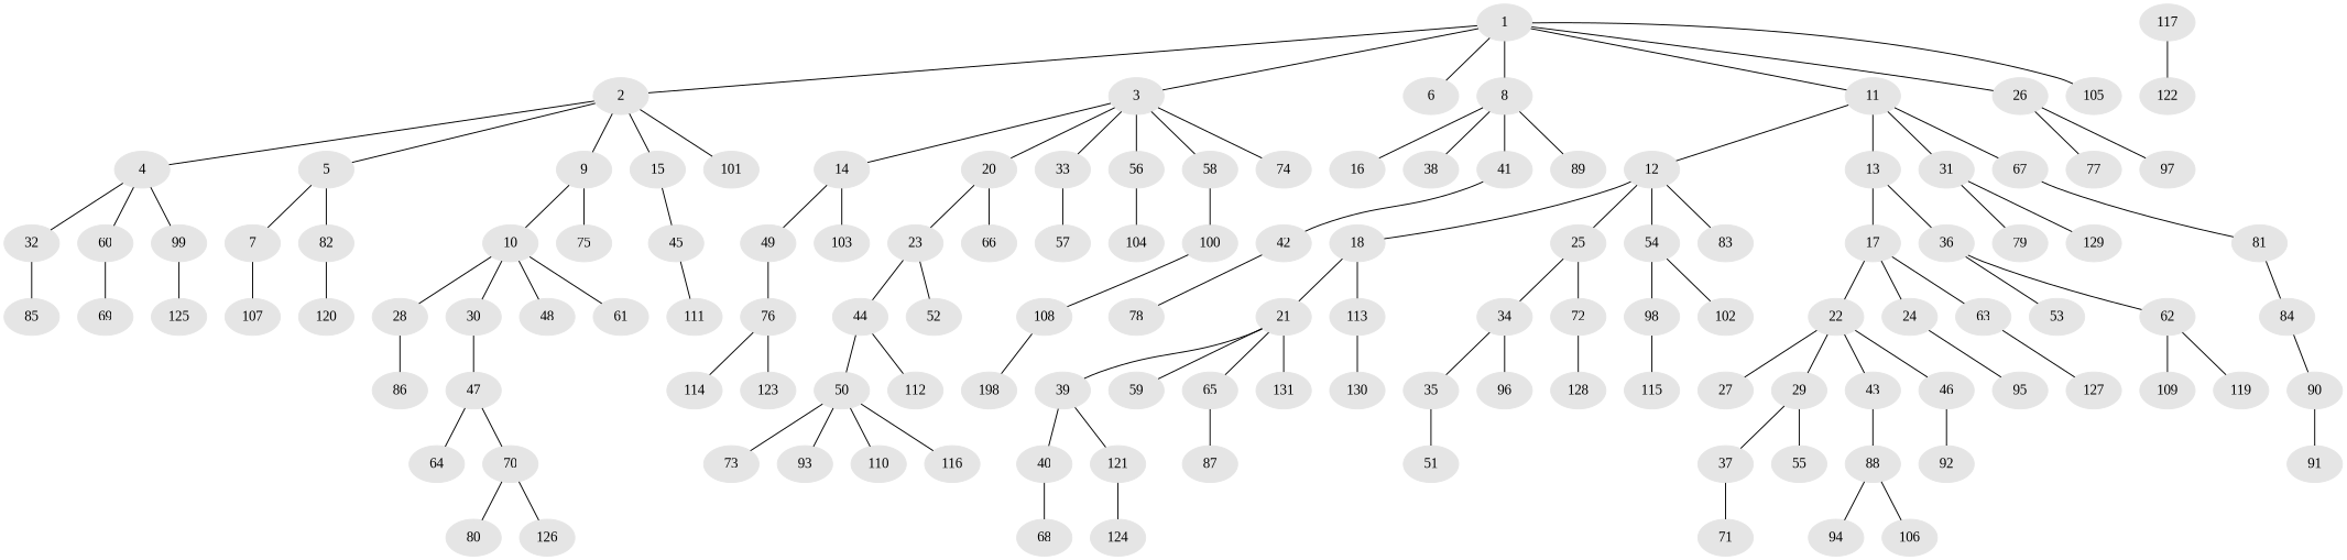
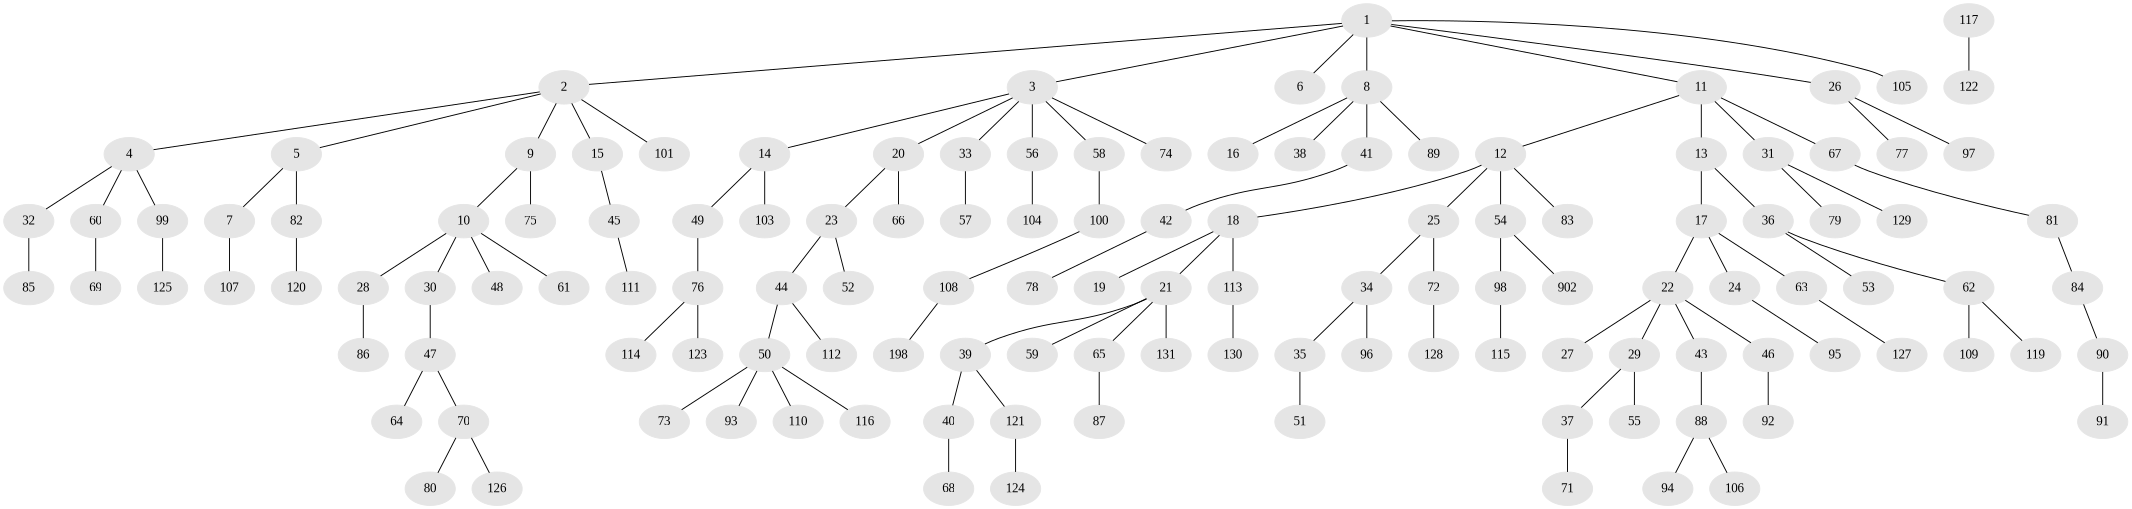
  graph {
    fontname="Liberation Serif"
    node [color=gray90 fontname="Liberation Serif" style=filled]
    edge [fontname="Liberation Serif"]
    1
    2
    3
    6
    8
    11
    26
    105
    4
    5
    9
    15
    101
    14
    20
    33
    56
    58
    74
    16
    38
    41
    89
    12
    13
    31
    67
    77
    97
    32
    60
    99
    7
    82
    10
    75
    45
    49
    103
    23
    66
    57
    104
    100
    85
    69
    125
    107
    120
    42
    28
    30
    48
    61
    86
    47
    18
    25
    54
    83
    17
    36
    79
    129
    81
+   19
    21
    113
    34
    72
    98
-   102
+   102 [label=902]
    22
    24
    63
    53
    62
    76
    111
    27
    29
    43
    46
    95
    127
    39
    59
    65
    131
    130
    44
    52
    40
    121
    87
    37
    55
    88
    92
    50
    112
    35
    96
    128
    71
    64
    70
    117
    122
    51
    109
    119
    68
    124
    78
    94
    106
    73
    93
    110
    116
    80
    126
    114
    123
    115
    108
    84
    90
    91
    n131 [label=198]
    1 -- 2
    1 -- 3
    1 -- 6
    1 -- 8
    1 -- 11
    1 -- 26
    1 -- 105
    2 -- 4
    2 -- 5
    2 -- 9
    2 -- 15
    2 -- 101
    3 -- 14
    3 -- 20
    3 -- 33
    3 -- 56
    3 -- 58
    3 -- 74
    8 -- 16
    8 -- 38
    8 -- 41
    8 -- 89
    11 -- 12
    11 -- 13
    11 -- 31
    11 -- 67
    26 -- 77
    26 -- 97
    4 -- 32
    4 -- 60
    4 -- 99
    5 -- 7
    5 -- 82
    9 -- 10
    9 -- 75
    15 -- 45
    14 -- 49
    14 -- 103
    20 -- 23
    20 -- 66
    33 -- 57
    56 -- 104
    58 -- 100
    41 -- 42
    12 -- 18
    12 -- 25
    12 -- 54
    12 -- 83
    13 -- 17
    13 -- 36
    31 -- 79
    31 -- 129
    67 -- 81
    32 -- 85
    60 -- 69
    99 -- 125
    7 -- 107
    82 -- 120
    10 -- 28
    10 -- 30
    10 -- 48
    10 -- 61
    45 -- 111
    49 -- 76
    23 -- 44
    23 -- 52
    100 -- 108
    42 -- 78
    28 -- 86
    30 -- 47
    47 -- 64
    47 -- 70
+   18 -- 19
    18 -- 21
    18 -- 113
    25 -- 34
    25 -- 72
    54 -- 98
    54 -- 102
    17 -- 22
    17 -- 24
    17 -- 63
    36 -- 53
    36 -- 62
    81 -- 84
    21 -- 39
    21 -- 59
    21 -- 65
    21 -- 131
    113 -- 130
    34 -- 35
    34 -- 96
    72 -- 128
    98 -- 115
    22 -- 27
    22 -- 29
    22 -- 43
    22 -- 46
    24 -- 95
    63 -- 127
    62 -- 109
    62 -- 119
    76 -- 114
    76 -- 123
    29 -- 37
    29 -- 55
    43 -- 88
    46 -- 92
    39 -- 40
    39 -- 121
    65 -- 87
    44 -- 50
    44 -- 112
    40 -- 68
    121 -- 124
    37 -- 71
    88 -- 94
    88 -- 106
    50 -- 73
    50 -- 93
    50 -- 110
    50 -- 116
    35 -- 51
    70 -- 80
    70 -- 126
    117 -- 122
    108 -- n131
    84 -- 90
    90 -- 91
  }
